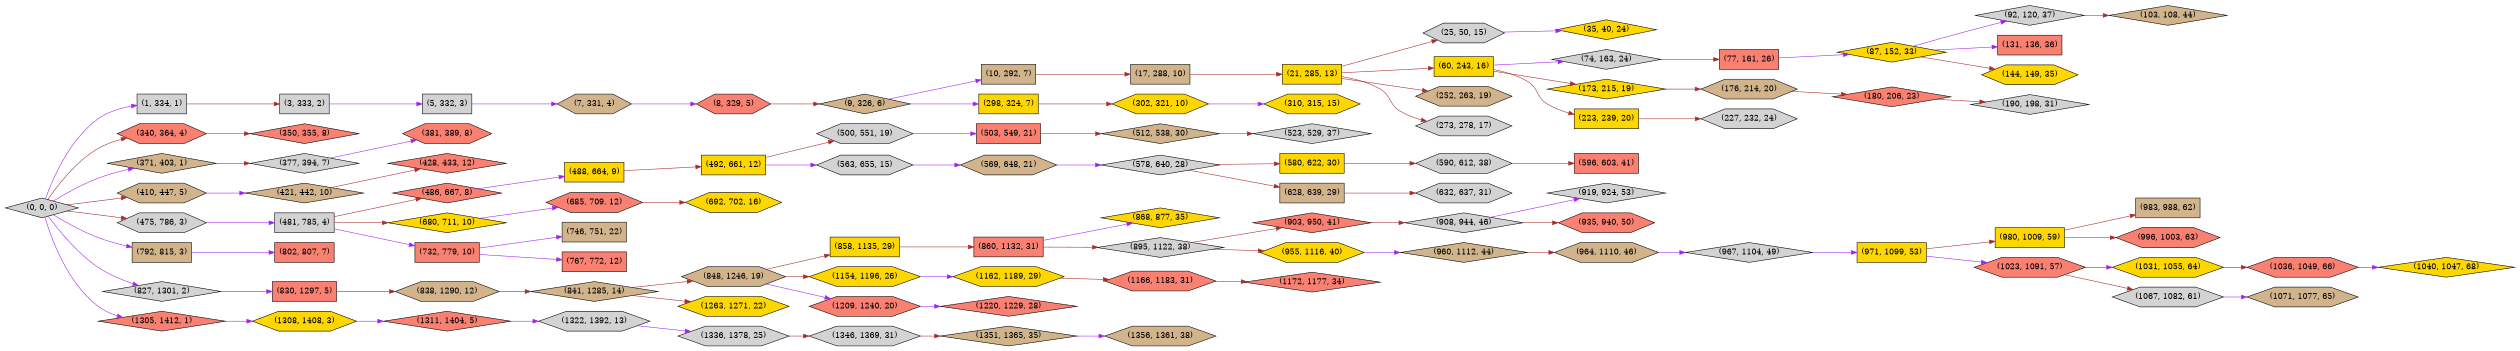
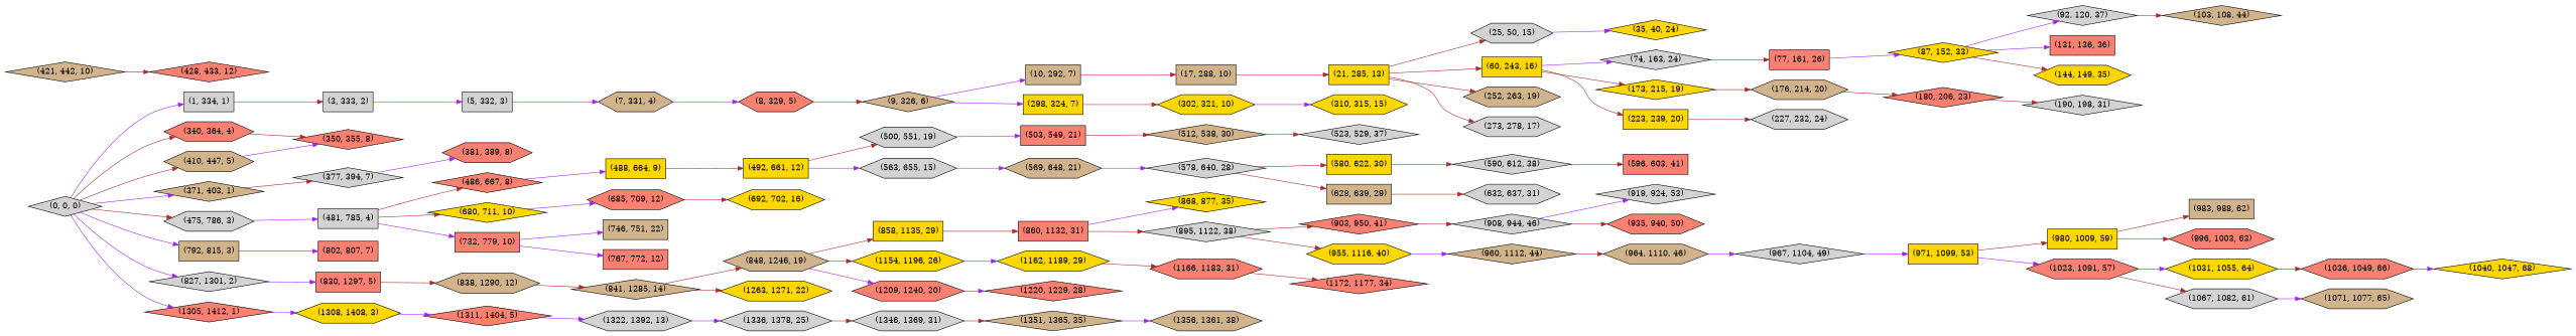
  digraph {
    rankdir=LR
    node [fillcolor=lightgrey shape=hexagon style=filled]
    edge [color=brown]
    "(0, 0, 0)" [shape=diamond]
    "(1, 334, 1)" [shape=box]
    "(340, 364, 4)" [fillcolor=salmon]
    "(371, 403, 1)" [fillcolor=tan shape=diamond]
    "(410, 447, 5)" [fillcolor=tan]
    "(475, 786, 3)"
    "(792, 815, 3)" [fillcolor=tan shape=box]
    "(827, 1301, 2)" [shape=diamond]
    "(1305, 1412, 1)" [fillcolor=salmon shape=diamond]
    "(3, 333, 2)" [shape=box]
    "(350, 355, 8)" [fillcolor=salmon shape=diamond]
    "(377, 394, 7)" [shape=diamond]
    "(421, 442, 10)" [fillcolor=tan shape=diamond]
    "(481, 785, 4)" [shape=box]
    "(802, 807, 7)" [fillcolor=salmon shape=box]
    "(830, 1297, 5)" [fillcolor=salmon shape=box]
    "(1308, 1408, 3)" [fillcolor=gold]
    "(5, 332, 3)" [shape=box]
    "(7, 331, 4)" [fillcolor=tan]
    "(8, 329, 5)" [fillcolor=salmon]
    "(9, 326, 6)" [fillcolor=tan shape=diamond]
    "(10, 292, 7)" [fillcolor=tan shape=box]
    "(298, 324, 7)" [fillcolor=gold shape=box]
    "(17, 288, 10)" [fillcolor=tan shape=box]
    "(302, 321, 10)" [fillcolor=gold]
    "(21, 285, 13)" [fillcolor=gold shape=box]
    "(25, 50, 15)"
    "(60, 243, 16)" [fillcolor=gold shape=box]
    "(252, 263, 19)" [fillcolor=tan]
    "(273, 278, 17)"
    "(35, 40, 24)" [fillcolor=gold shape=diamond]
    "(74, 163, 24)" [shape=diamond]
    "(173, 215, 19)" [fillcolor=gold shape=diamond]
    "(223, 239, 20)" [fillcolor=gold shape=box]
    "(77, 161, 26)" [fillcolor=salmon shape=box]
    "(176, 214, 20)" [fillcolor=tan]
    "(227, 232, 24)"
    "(87, 152, 33)" [fillcolor=gold shape=diamond]
    "(92, 120, 37)" [shape=diamond]
    "(131, 136, 36)" [fillcolor=salmon shape=box]
    "(144, 149, 35)" [fillcolor=gold]
    "(103, 108, 44)" [fillcolor=tan shape=diamond]
    "(180, 206, 23)" [fillcolor=salmon shape=diamond]
    "(190, 198, 31)" [shape=diamond]
    "(310, 315, 15)" [fillcolor=gold]
    "(381, 389, 8)" [fillcolor=salmon]
    "(428, 433, 12)" [fillcolor=salmon shape=diamond]
    "(486, 667, 8)" [fillcolor=salmon shape=diamond]
    "(680, 711, 10)" [fillcolor=gold shape=diamond]
    "(732, 779, 10)" [fillcolor=salmon shape=box]
    "(488, 664, 9)" [fillcolor=gold shape=box]
    "(685, 709, 12)" [fillcolor=salmon]
    "(746, 751, 22)" [fillcolor=tan shape=box]
    "(767, 772, 12)" [fillcolor=salmon shape=box]
    "(492, 661, 12)" [fillcolor=gold shape=box]
    "(500, 551, 19)"
    "(563, 655, 15)"
    "(503, 549, 21)" [fillcolor=salmon shape=box]
    "(569, 648, 21)" [fillcolor=tan]
    "(512, 538, 30)" [fillcolor=tan shape=diamond]
    "(523, 529, 37)" [shape=diamond]
    "(578, 640, 28)" [shape=diamond]
    "(580, 622, 30)" [fillcolor=gold shape=box]
    "(628, 639, 29)" [fillcolor=tan shape=box]
-   "(590, 612, 38)"
+   "(590, 612, 38)" [shape=diamond]
    "(632, 637, 31)"
    "(596, 603, 41)" [fillcolor=salmon shape=box]
    "(692, 702, 16)" [fillcolor=gold]
    "(838, 1290, 12)" [fillcolor=tan]
    "(841, 1285, 14)" [fillcolor=tan shape=diamond]
    "(848, 1246, 19)" [fillcolor=tan]
    "(1263, 1271, 22)" [fillcolor=gold]
    "(858, 1135, 29)" [fillcolor=gold shape=box]
    "(1154, 1196, 26)" [fillcolor=gold]
    "(1209, 1240, 20)" [fillcolor=salmon]
    "(860, 1132, 31)" [fillcolor=salmon shape=box]
    "(1162, 1189, 29)" [fillcolor=gold]
    "(1220, 1229, 28)" [fillcolor=salmon shape=diamond]
    "(868, 877, 35)" [fillcolor=gold shape=diamond]
    "(895, 1122, 38)" [shape=diamond]
    "(903, 950, 41)" [fillcolor=salmon shape=diamond]
    "(955, 1116, 40)" [fillcolor=gold]
    "(908, 944, 46)" [shape=diamond]
    "(960, 1112, 44)" [fillcolor=tan shape=diamond]
    "(919, 924, 53)" [shape=diamond]
    "(935, 940, 50)" [fillcolor=salmon]
    "(964, 1110, 46)" [fillcolor=tan]
    "(967, 1104, 49)" [shape=diamond]
    "(971, 1099, 53)" [fillcolor=gold shape=box]
    "(980, 1009, 59)" [fillcolor=gold shape=box]
    "(1023, 1091, 57)" [fillcolor=salmon]
    "(983, 988, 62)" [fillcolor=tan shape=box]
    "(996, 1003, 63)" [fillcolor=salmon]
    "(1031, 1055, 64)" [fillcolor=gold]
    "(1067, 1082, 61)"
    "(1036, 1049, 66)" [fillcolor=salmon]
    "(1071, 1077, 65)" [fillcolor=tan]
    "(1040, 1047, 68)" [fillcolor=gold shape=diamond]
    "(1166, 1183, 31)" [fillcolor=salmon]
    "(1172, 1177, 34)" [fillcolor=salmon shape=diamond]
    "(1311, 1404, 5)" [fillcolor=salmon shape=diamond]
    "(1322, 1392, 13)"
    "(1336, 1378, 25)"
    "(1346, 1369, 31)"
    "(1351, 1365, 35)" [fillcolor=tan shape=diamond]
    "(1356, 1361, 38)" [fillcolor=tan]
    "(0, 0, 0)" -> "(1, 334, 1)" [color=purple]
    "(0, 0, 0)" -> "(340, 364, 4)"
    "(0, 0, 0)" -> "(371, 403, 1)" [color=purple]
    "(0, 0, 0)" -> "(410, 447, 5)"
    "(0, 0, 0)" -> "(475, 786, 3)"
    "(0, 0, 0)" -> "(792, 815, 3)" [color=purple]
    "(0, 0, 0)" -> "(827, 1301, 2)" [color=purple]
    "(0, 0, 0)" -> "(1305, 1412, 1)" [color=purple]
    "(1, 334, 1)" -> "(3, 333, 2)"
    "(340, 364, 4)" -> "(350, 355, 8)"
    "(371, 403, 1)" -> "(377, 394, 7)"
-   "(410, 447, 5)" -> "(421, 442, 10)" [color=purple]
+   "(410, 447, 5)" -> "(350, 355, 8)" [color=purple]
    "(475, 786, 3)" -> "(481, 785, 4)" [color=purple]
    "(792, 815, 3)" -> "(802, 807, 7)" [color=purple]
    "(827, 1301, 2)" -> "(830, 1297, 5)" [color=purple]
    "(1305, 1412, 1)" -> "(1308, 1408, 3)" [color=purple]
    "(3, 333, 2)" -> "(5, 332, 3)" [color=purple]
    "(377, 394, 7)" -> "(381, 389, 8)" [color=purple]
    "(421, 442, 10)" -> "(428, 433, 12)"
    "(481, 785, 4)" -> "(486, 667, 8)"
    "(481, 785, 4)" -> "(680, 711, 10)"
    "(481, 785, 4)" -> "(732, 779, 10)" [color=purple]
    "(830, 1297, 5)" -> "(838, 1290, 12)"
    "(1308, 1408, 3)" -> "(1311, 1404, 5)" [color=purple]
    "(5, 332, 3)" -> "(7, 331, 4)" [color=purple]
    "(7, 331, 4)" -> "(8, 329, 5)" [color=purple]
    "(8, 329, 5)" -> "(9, 326, 6)"
    "(9, 326, 6)" -> "(10, 292, 7)" [color=purple]
    "(9, 326, 6)" -> "(298, 324, 7)" [color=purple]
    "(10, 292, 7)" -> "(17, 288, 10)"
    "(298, 324, 7)" -> "(302, 321, 10)"
    "(17, 288, 10)" -> "(21, 285, 13)"
    "(302, 321, 10)" -> "(310, 315, 15)" [color=purple]
    "(21, 285, 13)" -> "(25, 50, 15)"
    "(21, 285, 13)" -> "(60, 243, 16)"
    "(21, 285, 13)" -> "(252, 263, 19)"
    "(21, 285, 13)" -> "(273, 278, 17)"
    "(25, 50, 15)" -> "(35, 40, 24)" [color=purple]
    "(60, 243, 16)" -> "(74, 163, 24)" [color=purple]
    "(60, 243, 16)" -> "(173, 215, 19)"
    "(60, 243, 16)" -> "(223, 239, 20)"
    "(74, 163, 24)" -> "(77, 161, 26)"
    "(173, 215, 19)" -> "(176, 214, 20)"
    "(223, 239, 20)" -> "(227, 232, 24)"
    "(77, 161, 26)" -> "(87, 152, 33)" [color=purple]
    "(176, 214, 20)" -> "(180, 206, 23)"
    "(87, 152, 33)" -> "(92, 120, 37)" [color=purple]
    "(87, 152, 33)" -> "(131, 136, 36)" [color=purple]
    "(87, 152, 33)" -> "(144, 149, 35)"
    "(92, 120, 37)" -> "(103, 108, 44)"
    "(180, 206, 23)" -> "(190, 198, 31)"
    "(486, 667, 8)" -> "(488, 664, 9)" [color=purple]
    "(680, 711, 10)" -> "(685, 709, 12)" [color=purple]
    "(732, 779, 10)" -> "(746, 751, 22)" [color=purple]
    "(732, 779, 10)" -> "(767, 772, 12)" [color=purple]
    "(488, 664, 9)" -> "(492, 661, 12)"
    "(685, 709, 12)" -> "(692, 702, 16)"
    "(492, 661, 12)" -> "(500, 551, 19)"
    "(492, 661, 12)" -> "(563, 655, 15)" [color=purple]
    "(500, 551, 19)" -> "(503, 549, 21)" [color=purple]
    "(563, 655, 15)" -> "(569, 648, 21)" [color=purple]
    "(503, 549, 21)" -> "(512, 538, 30)"
    "(569, 648, 21)" -> "(578, 640, 28)" [color=purple]
    "(512, 538, 30)" -> "(523, 529, 37)"
    "(578, 640, 28)" -> "(580, 622, 30)"
    "(578, 640, 28)" -> "(628, 639, 29)"
    "(580, 622, 30)" -> "(590, 612, 38)"
    "(628, 639, 29)" -> "(632, 637, 31)"
    "(590, 612, 38)" -> "(596, 603, 41)"
    "(838, 1290, 12)" -> "(841, 1285, 14)"
    "(841, 1285, 14)" -> "(848, 1246, 19)"
    "(841, 1285, 14)" -> "(1263, 1271, 22)"
    "(848, 1246, 19)" -> "(858, 1135, 29)"
    "(848, 1246, 19)" -> "(1154, 1196, 26)"
    "(848, 1246, 19)" -> "(1209, 1240, 20)" [color=purple]
    "(858, 1135, 29)" -> "(860, 1132, 31)"
    "(1154, 1196, 26)" -> "(1162, 1189, 29)" [color=purple]
    "(1209, 1240, 20)" -> "(1220, 1229, 28)" [color=purple]
    "(860, 1132, 31)" -> "(868, 877, 35)" [color=purple]
    "(860, 1132, 31)" -> "(895, 1122, 38)"
    "(1162, 1189, 29)" -> "(1166, 1183, 31)"
    "(895, 1122, 38)" -> "(903, 950, 41)"
    "(895, 1122, 38)" -> "(955, 1116, 40)"
    "(903, 950, 41)" -> "(908, 944, 46)"
    "(955, 1116, 40)" -> "(960, 1112, 44)" [color=purple]
    "(908, 944, 46)" -> "(919, 924, 53)" [color=purple]
    "(908, 944, 46)" -> "(935, 940, 50)"
    "(960, 1112, 44)" -> "(964, 1110, 46)"
    "(964, 1110, 46)" -> "(967, 1104, 49)" [color=purple]
    "(967, 1104, 49)" -> "(971, 1099, 53)" [color=purple]
    "(971, 1099, 53)" -> "(980, 1009, 59)"
    "(971, 1099, 53)" -> "(1023, 1091, 57)" [color=purple]
    "(980, 1009, 59)" -> "(983, 988, 62)"
    "(980, 1009, 59)" -> "(996, 1003, 63)"
    "(1023, 1091, 57)" -> "(1031, 1055, 64)" [color=purple]
    "(1023, 1091, 57)" -> "(1067, 1082, 61)"
    "(1031, 1055, 64)" -> "(1036, 1049, 66)"
    "(1067, 1082, 61)" -> "(1071, 1077, 65)" [color=purple]
    "(1036, 1049, 66)" -> "(1040, 1047, 68)" [color=purple]
    "(1166, 1183, 31)" -> "(1172, 1177, 34)"
    "(1311, 1404, 5)" -> "(1322, 1392, 13)" [color=purple]
    "(1322, 1392, 13)" -> "(1336, 1378, 25)" [color=purple]
    "(1336, 1378, 25)" -> "(1346, 1369, 31)"
    "(1346, 1369, 31)" -> "(1351, 1365, 35)"
    "(1351, 1365, 35)" -> "(1356, 1361, 38)" [color=purple]
  }
